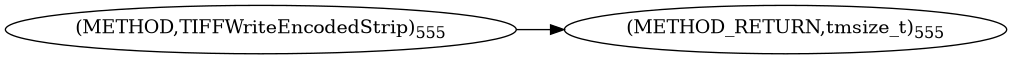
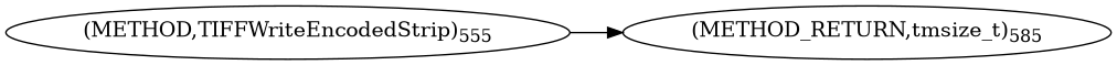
  digraph {
    rankdir=LR
    n1 [label=<(METHOD,TIFFWriteEncodedStrip)<SUB>555</SUB>>]
-   n2 [label=<(METHOD_RETURN,tmsize_t)<SUB>555</SUB>>]
+   n2 [label=<(METHOD_RETURN,tmsize_t)<SUB>585</SUB>>]
    n1 -> n2
  }
